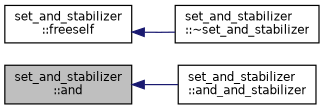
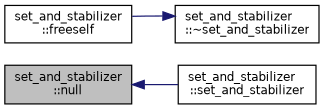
  digraph {
    rankdir=LR
    node [color=black fillcolor=white fontname=Helvetica fontsize=10 shape=record style=filled]
    edge [color=midnightblue dir=back fontname=Helvetica fontsize=10 labelfontname=Helvetica labelfontsize=10 style=solid]
-   n1 [fillcolor=grey75 fontcolor=black height=0.2 label="set_and_stabilizer\l::and" width=0.4]
-   n2 [height=0.2 label="set_and_stabilizer\l::and_and_stabilizer" width=0.4]
+   n1 [fillcolor=grey75 fontcolor=black height=0.2 label="set_and_stabilizer\l::null" width=0.4]
+   n2 [height=0.2 label="set_and_stabilizer\l::set_and_stabilizer" width=0.4]
    n3 [height=0.2 label="set_and_stabilizer\l::freeself" width=0.4]
    n4 [height=0.2 label="set_and_stabilizer\l::~set_and_stabilizer" width=0.4]
    n1 -> n2
-   n3 -> n4
+   n4 -> n3
  }
